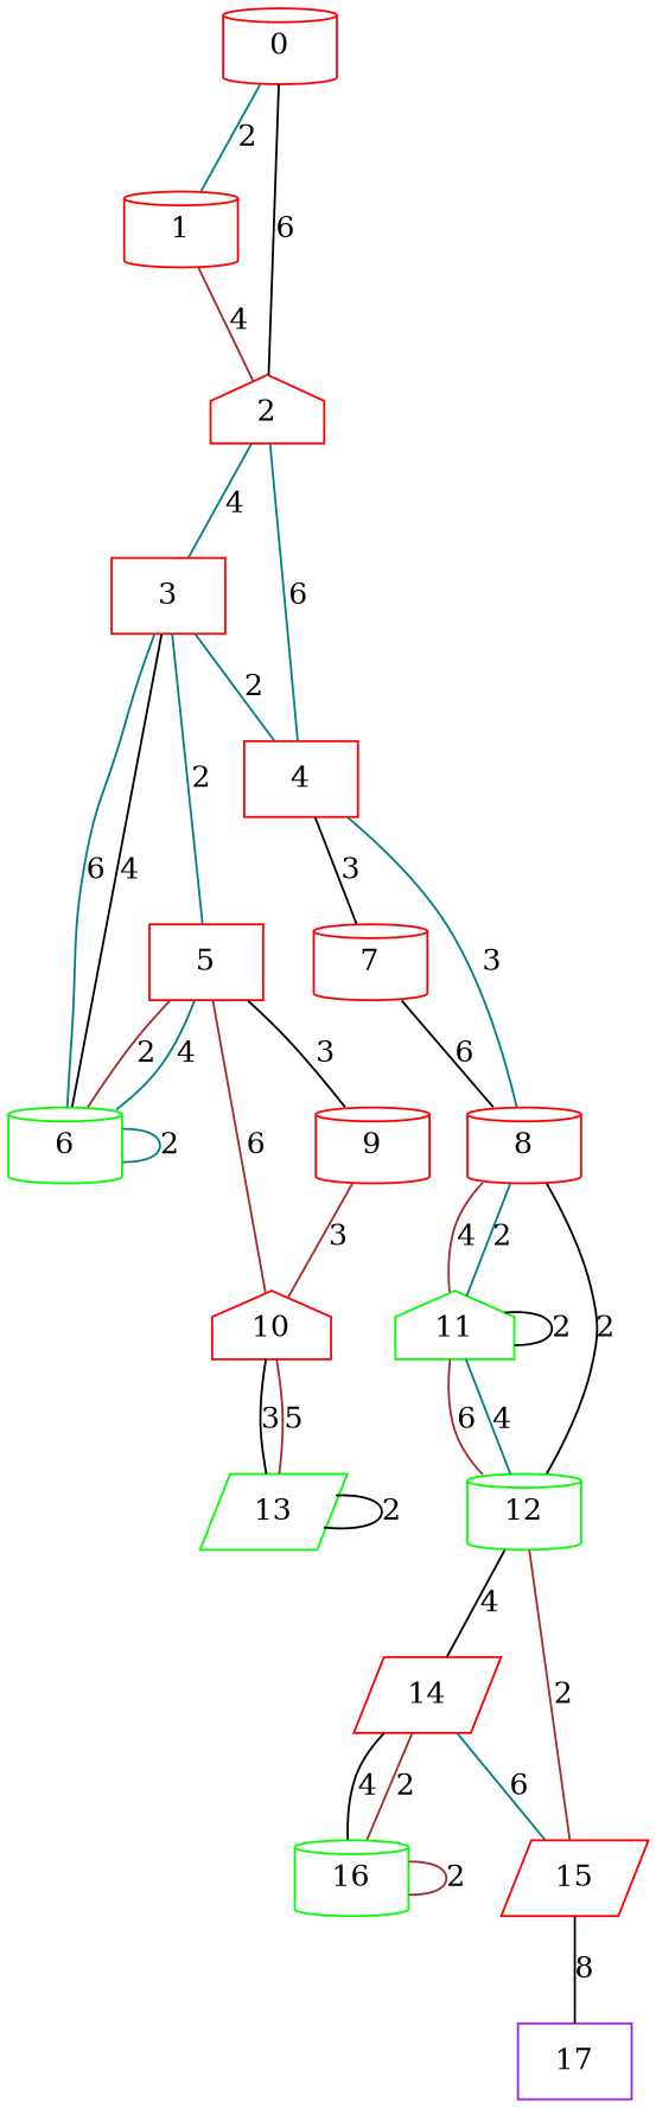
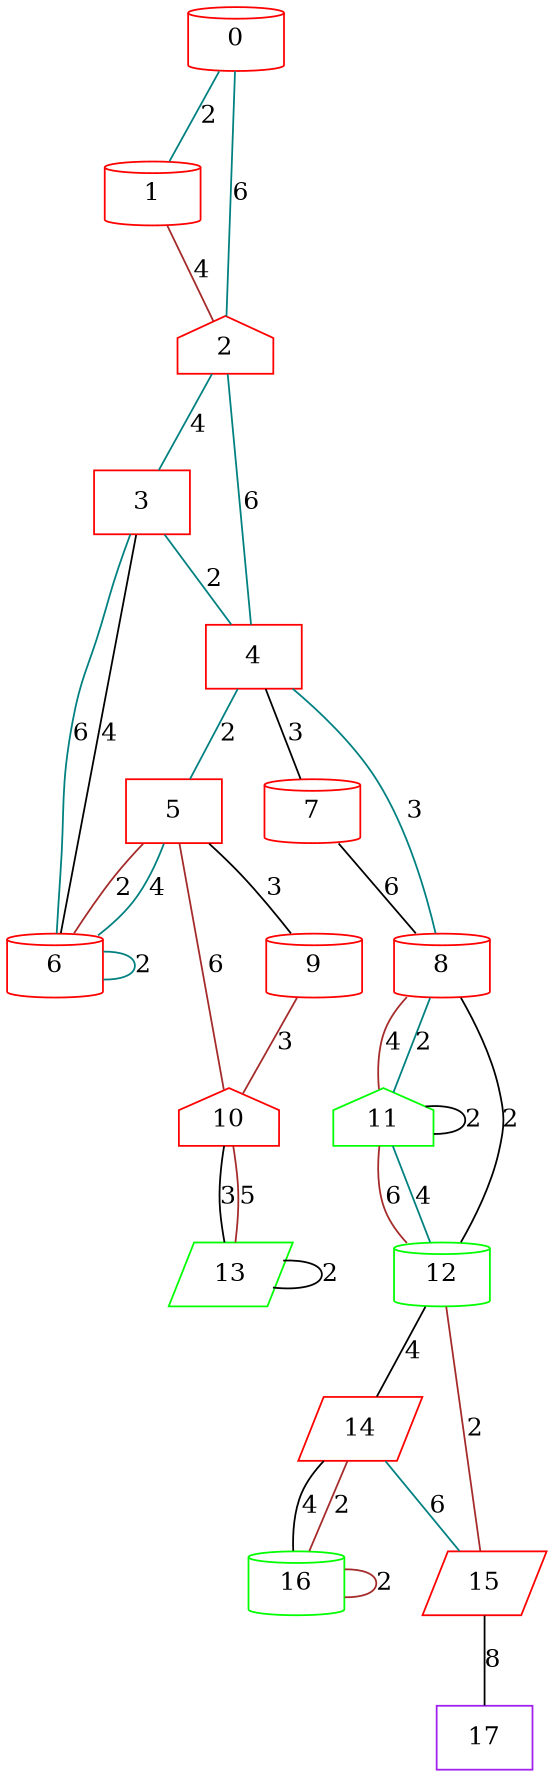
  graph {
    node [color=red shape=cylinder weight=1]
    edge [color=teal]
    0
    1
    2 [shape=house]
    3 [shape=box]
    4 [shape=box]
    5 [shape=box]
-   6 [color=green weight=2]
+   6 [weight=2]
    7
    8
    9
    10 [shape=house]
    11 [color=green shape=house weight=2]
    12 [color=green]
    13 [color=green shape=parallelogram weight=2]
    14 [shape=parallelogram]
    15 [shape=parallelogram]
    16 [color=green weight=2]
    17 [color=purple shape=box weight=4]
    0 -- 1 [label=2]
-   0 -- 2 [color=black label=6]
+   0 -- 2 [label=6]
    1 -- 2 [color=brown label=4]
    2 -- 3 [label=4]
    2 -- 4 [label=6]
    3 -- 4 [label=2]
-   3 -- 5 [label=2]
+   4 -- 5 [label=2]
    3 -- 6 [color=black label=4]
    3 -- 6 [label=6]
    4 -- 7 [color=black label=3]
    4 -- 8 [label=3]
    5 -- 6 [color=brown label=2]
    5 -- 6 [label=4]
    5 -- 9 [color=black label=3]
    5 -- 10 [color=brown label=6]
    6 -- 6 [label=2]
    7 -- 8 [color=black label=6]
    8 -- 11 [color=brown label=4]
    8 -- 11 [label=2]
    8 -- 12 [color=black label=2]
    9 -- 10 [color=brown label=3]
    10 -- 13 [color=black label=3]
    10 -- 13 [color=brown label=5]
    11 -- 11 [color=black label=2]
    11 -- 12 [color=brown label=6]
    11 -- 12 [label=4]
    12 -- 14 [color=black label=4]
    12 -- 15 [color=brown label=2]
    13 -- 13 [color=black label=2]
    14 -- 15 [label=6]
    14 -- 16 [color=black label=4]
    14 -- 16 [color=brown label=2]
    15 -- 17 [color=black label=8]
    16 -- 16 [color=brown label=2]
  }
